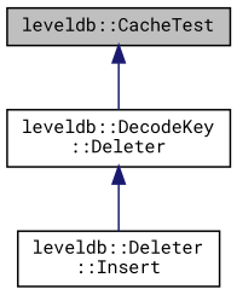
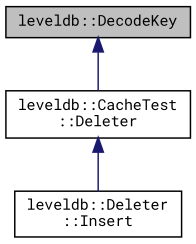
  digraph {
    fontname="Roboto Mono"
    rankdir=TB
    node [color=black fillcolor=white fontname="Roboto Mono" fontsize=10 shape=record style=filled]
    edge [color=midnightblue dir=back fontname="Roboto Mono" fontsize=10 labelfontname=Helvetica labelfontsize=10 style=solid]
-   n1 [fillcolor=grey75 fontcolor=black height=0.2 label="leveldb::CacheTest" width=0.4]
-   n2 [height=0.2 label="leveldb::DecodeKey\l::Deleter" width=0.4]
+   n1 [fillcolor=grey75 fontcolor=black height=0.2 label="leveldb::DecodeKey" width=0.4]
+   n2 [height=0.2 label="leveldb::CacheTest\l::Deleter" width=0.4]
    n3 [height=0.2 label="leveldb::Deleter\l::Insert" width=0.4]
    n1 -> n2
    n2 -> n3
  }
